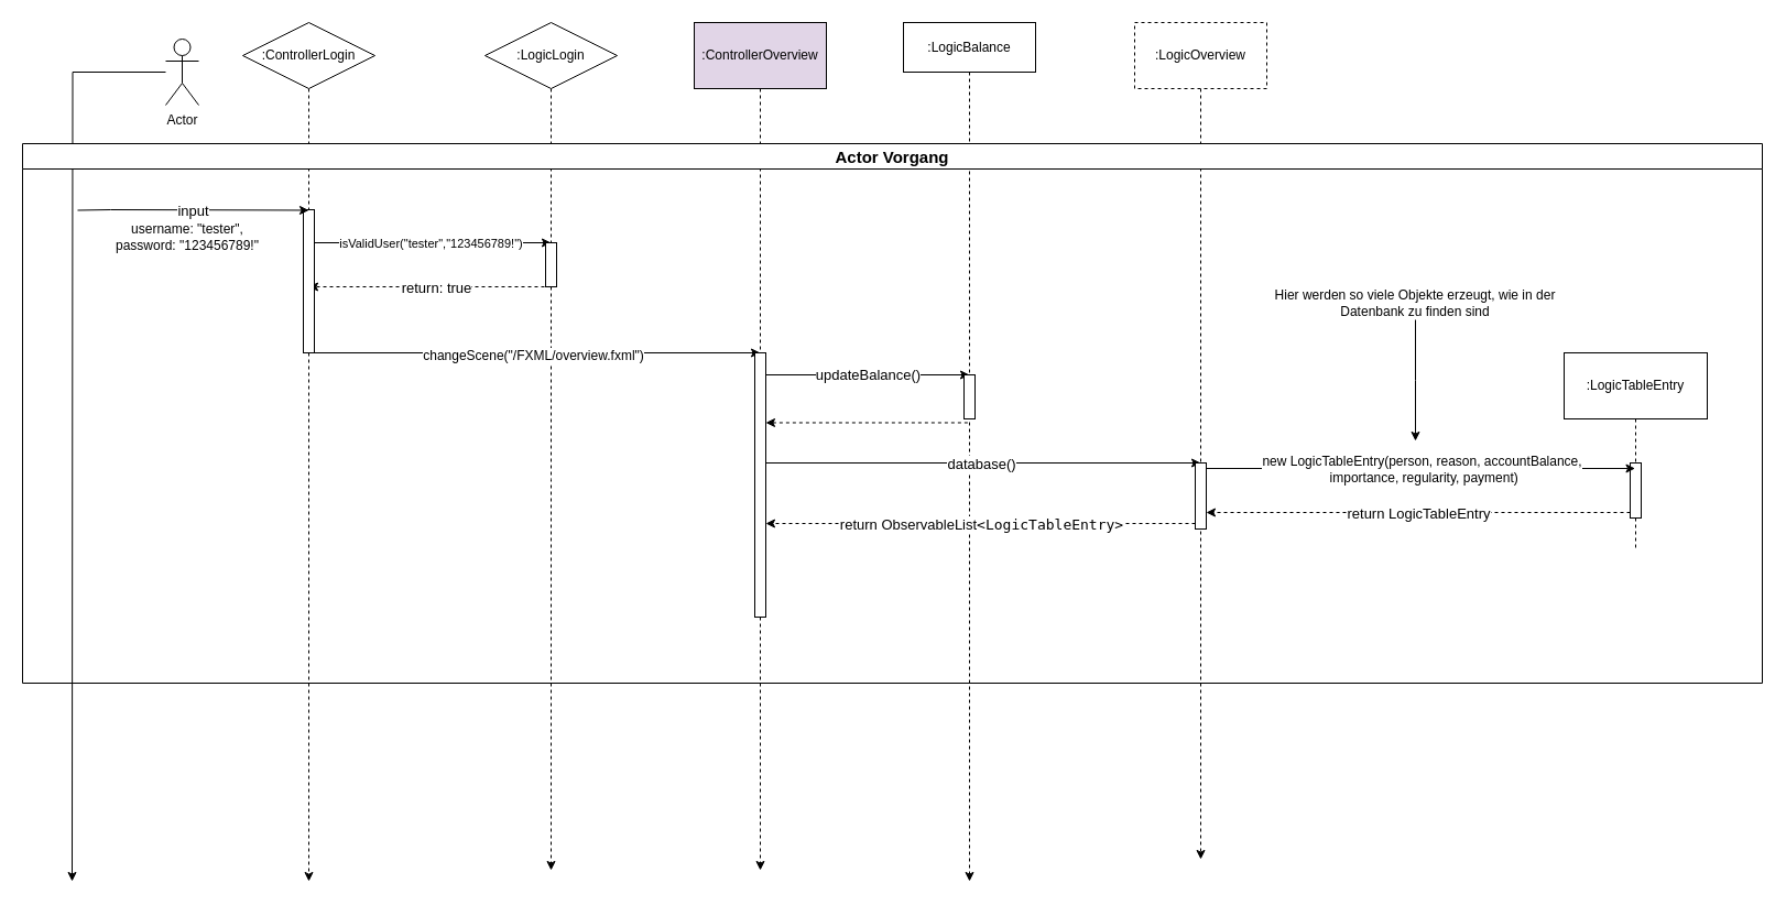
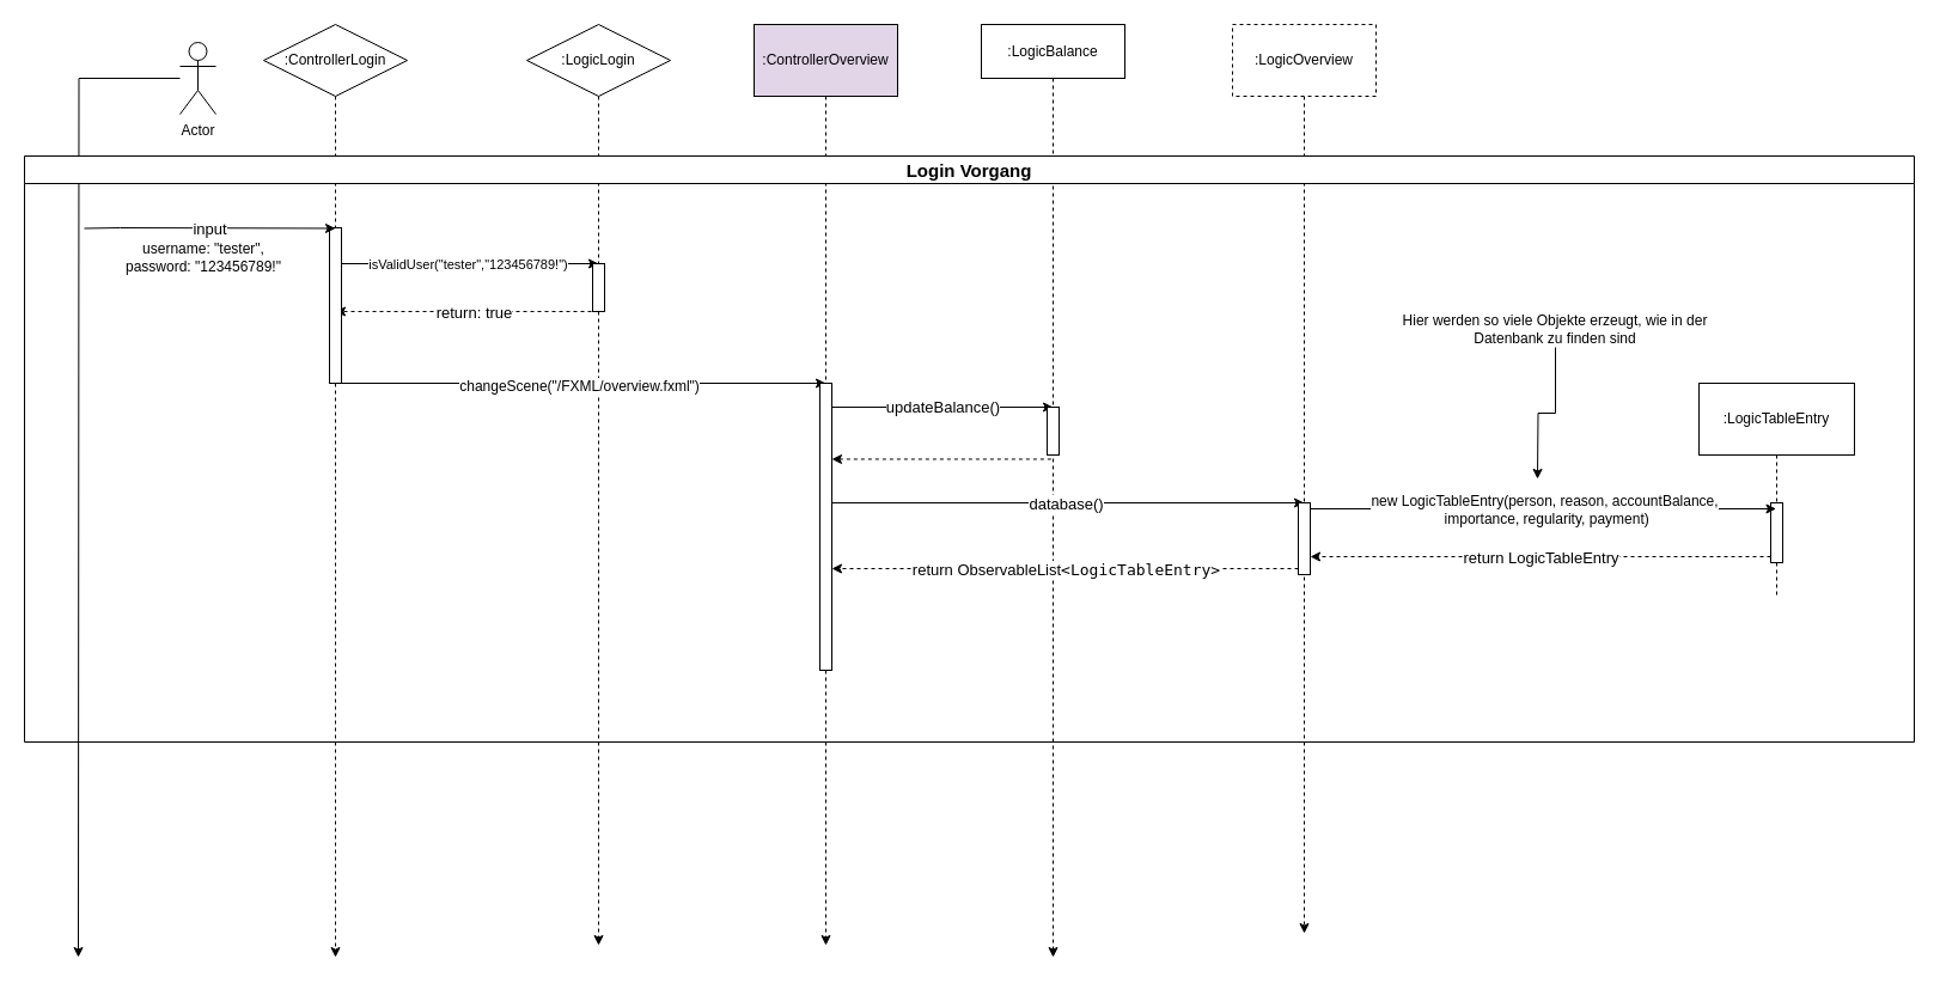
  <mxCell id="0" />
  <mxCell id="1" parent="0" />
  <mxCell id="2" style="edgeStyle=orthogonalEdgeStyle;rounded=0;orthogonalLoop=1;jettySize=auto;html=1;" parent="1" source="3" edge="1"><mxGeometry relative="1" as="geometry"><mxPoint x="65" y="800" as="targetPoint" /></mxGeometry></mxCell>
  <mxCell id="3" value="Actor" style="shape=umlActor;verticalLabelPosition=bottom;verticalAlign=top;html=1;outlineConnect=0;" parent="1" vertex="1"><mxGeometry x="150" y="35" width="30" height="60" as="geometry" /></mxCell>
  <mxCell id="4" style="edgeStyle=orthogonalEdgeStyle;rounded=0;orthogonalLoop=1;jettySize=auto;html=1;dashed=1;" parent="1" source="5" edge="1"><mxGeometry relative="1" as="geometry"><mxPoint x="280" y="800" as="targetPoint" /></mxGeometry></mxCell>
  <mxCell id="5" value=":ControllerLogin" style="rhombus;whiteSpace=wrap;html=1;" parent="1" vertex="1"><mxGeometry x="220" y="20" width="120" height="60" as="geometry" /></mxCell>
  <mxCell id="6" style="edgeStyle=orthogonalEdgeStyle;rounded=0;orthogonalLoop=1;jettySize=auto;html=1;dashed=1;" parent="1" source="7" edge="1"><mxGeometry relative="1" as="geometry"><mxPoint x="500" y="790" as="targetPoint" /></mxGeometry></mxCell>
  <mxCell id="7" value=":LogicLogin" style="rhombus;whiteSpace=wrap;html=1;" parent="1" vertex="1"><mxGeometry x="440" y="20" width="120" height="60" as="geometry" /></mxCell>
  <mxCell id="8" style="edgeStyle=orthogonalEdgeStyle;rounded=0;orthogonalLoop=1;jettySize=auto;html=1;dashed=1;" parent="1" source="9" edge="1"><mxGeometry relative="1" as="geometry"><mxPoint x="690" y="790" as="targetPoint" /></mxGeometry></mxCell>
  <mxCell id="9" value=":ControllerOverview" style="rounded=0;whiteSpace=wrap;html=1;fillColor=#e1d5e7;" parent="1" vertex="1"><mxGeometry x="630" y="20" width="120" height="60" as="geometry" /></mxCell>
  <mxCell id="10" value="" style="endArrow=classic;html=1;rounded=0;" parent="1" edge="1"><mxGeometry relative="1" as="geometry"><mxPoint x="280" y="220" as="sourcePoint" /><mxPoint x="500" y="220" as="targetPoint" /></mxGeometry></mxCell>
  <mxCell id="11" value="isValidUser(&quot;tester&quot;,&quot;123456789!&quot;)" style="edgeLabel;resizable=0;html=1;align=center;verticalAlign=middle;" parent="10" connectable="0" vertex="1"><mxGeometry relative="1" as="geometry" /></mxCell>
  <mxCell id="12" value="" style="endArrow=classic;html=1;rounded=0;dashed=1;" parent="1" edge="1"><mxGeometry relative="1" as="geometry"><mxPoint x="500" y="260" as="sourcePoint" /><mxPoint x="280" y="260" as="targetPoint" /></mxGeometry></mxCell>
  <mxCell id="13" value="Label" style="edgeLabel;resizable=0;html=1;align=center;verticalAlign=middle;" parent="12" connectable="0" vertex="1"><mxGeometry relative="1" as="geometry" /></mxCell>
  <mxCell id="14" value="&lt;font style=&quot;font-size: 13px;&quot;&gt;return: true&lt;/font&gt;" style="edgeLabel;html=1;align=center;verticalAlign=middle;resizable=0;points=[];" parent="12" vertex="1" connectable="0"><mxGeometry x="-0.045" relative="1" as="geometry"><mxPoint as="offset" /></mxGeometry></mxCell>
  <mxCell id="15" value="" style="endArrow=classic;html=1;rounded=0;" parent="1" edge="1"><mxGeometry relative="1" as="geometry"><mxPoint x="280" y="320" as="sourcePoint" /><mxPoint x="690" y="320" as="targetPoint" /></mxGeometry></mxCell>
  <mxCell id="16" value="Label" style="edgeLabel;resizable=0;html=1;align=center;verticalAlign=middle;" parent="15" connectable="0" vertex="1"><mxGeometry relative="1" as="geometry" /></mxCell>
  <mxCell id="17" value="&lt;font style=&quot;font-size: 12px;&quot;&gt;&lt;font style=&quot;font-size: 12px;&quot;&gt;changeScene(&quot;/FXML/overview.fxml&quot;&lt;/font&gt;)&lt;/font&gt;" style="edgeLabel;html=1;align=center;verticalAlign=middle;resizable=0;points=[];" parent="15" vertex="1" connectable="0"><mxGeometry x="-0.01" y="-2" relative="1" as="geometry"><mxPoint as="offset" /></mxGeometry></mxCell>
  <mxCell id="18" style="edgeStyle=orthogonalEdgeStyle;rounded=0;orthogonalLoop=1;jettySize=auto;html=1;dashed=1;" parent="1" source="19" edge="1"><mxGeometry relative="1" as="geometry"><mxPoint x="880" y="800" as="targetPoint" /></mxGeometry></mxCell>
  <mxCell id="19" value=":LogicBalance" style="rounded=0;whiteSpace=wrap;html=1;" parent="1" vertex="1"><mxGeometry x="820" y="20" width="120" height="45" as="geometry" /></mxCell>
  <mxCell id="20" value="" style="endArrow=classic;html=1;rounded=0;" parent="1" edge="1"><mxGeometry relative="1" as="geometry"><mxPoint x="690" y="340" as="sourcePoint" /><mxPoint x="880" y="340" as="targetPoint" /></mxGeometry></mxCell>
  <mxCell id="21" value="Label" style="edgeLabel;resizable=0;html=1;align=center;verticalAlign=middle;" parent="20" connectable="0" vertex="1"><mxGeometry relative="1" as="geometry" /></mxCell>
  <mxCell id="22" value="&lt;font style=&quot;font-size: 13px;&quot;&gt;updateBalance()&lt;/font&gt;" style="edgeLabel;html=1;align=center;verticalAlign=middle;resizable=0;points=[];" parent="20" vertex="1" connectable="0"><mxGeometry x="0.021" y="1" relative="1" as="geometry"><mxPoint as="offset" /></mxGeometry></mxCell>
  <mxCell id="23" style="edgeStyle=orthogonalEdgeStyle;rounded=0;orthogonalLoop=1;jettySize=auto;html=1;dashed=1;" parent="1" source="24" edge="1"><mxGeometry relative="1" as="geometry"><mxPoint x="1090" y="780" as="targetPoint" /></mxGeometry></mxCell>
  <mxCell id="24" value=":LogicOverview" style="rounded=0;whiteSpace=wrap;html=1;dashed=1;" parent="1" vertex="1"><mxGeometry x="1030" y="20" width="120" height="60" as="geometry" /></mxCell>
  <mxCell id="25" value="" style="endArrow=classic;html=1;rounded=0;" parent="1" edge="1"><mxGeometry relative="1" as="geometry"><mxPoint x="690" y="420" as="sourcePoint" /><mxPoint x="1090" y="420" as="targetPoint" /></mxGeometry></mxCell>
  <mxCell id="26" value="&lt;font style=&quot;font-size: 13px;&quot;&gt;database()&lt;/font&gt;" style="edgeLabel;resizable=0;html=1;align=center;verticalAlign=middle;" parent="25" connectable="0" vertex="1"><mxGeometry relative="1" as="geometry" /></mxCell>
- <mxCell id="27" value="&lt;font style=&quot;font-size: 15px;&quot;&gt;Actor Vorgang&lt;/font&gt;" style="swimlane;whiteSpace=wrap;html=1;" parent="1" vertex="1"><mxGeometry x="20" y="130" width="1580" height="490" as="geometry" /></mxCell>
+ <mxCell id="27" value="&lt;font style=&quot;font-size: 15px;&quot;&gt;Login Vorgang&lt;/font&gt;" style="swimlane;whiteSpace=wrap;html=1;" parent="1" vertex="1"><mxGeometry x="20" y="130" width="1580" height="490" as="geometry" /></mxCell>
  <mxCell id="28" value="" style="html=1;points=[[0,0,0,0,5],[0,1,0,0,-5],[1,0,0,0,5],[1,1,0,0,-5]];perimeter=orthogonalPerimeter;outlineConnect=0;targetShapes=umlLifeline;portConstraint=eastwest;newEdgeStyle={&quot;curved&quot;:0,&quot;rounded&quot;:0};" parent="27" vertex="1"><mxGeometry x="255" y="60" width="10" height="130" as="geometry" /></mxCell>
  <mxCell id="29" value="" style="endArrow=classic;html=1;rounded=0;" parent="27" edge="1"><mxGeometry relative="1" as="geometry"><mxPoint x="50" y="60.5" as="sourcePoint" /><mxPoint x="260" y="60.5" as="targetPoint" /><Array as="points"><mxPoint x="80" y="60" /></Array></mxGeometry></mxCell>
  <mxCell id="30" value="&lt;font style=&quot;font-size: 13px;&quot;&gt;input&lt;/font&gt;" style="edgeLabel;resizable=0;html=1;align=center;verticalAlign=middle;" parent="29" connectable="0" vertex="1"><mxGeometry relative="1" as="geometry" /></mxCell>
  <mxCell id="31" value="" style="html=1;points=[[0,0,0,0,5],[0,1,0,0,-5],[1,0,0,0,5],[1,1,0,0,-5]];perimeter=orthogonalPerimeter;outlineConnect=0;targetShapes=umlLifeline;portConstraint=eastwest;newEdgeStyle={&quot;curved&quot;:0,&quot;rounded&quot;:0};" parent="27" vertex="1"><mxGeometry x="475" y="90" width="10" height="40" as="geometry" /></mxCell>
  <mxCell id="32" value="" style="html=1;points=[[0,0,0,0,5],[0,1,0,0,-5],[1,0,0,0,5],[1,1,0,0,-5]];perimeter=orthogonalPerimeter;outlineConnect=0;targetShapes=umlLifeline;portConstraint=eastwest;newEdgeStyle={&quot;curved&quot;:0,&quot;rounded&quot;:0};" parent="27" vertex="1"><mxGeometry x="665" y="190" width="10" height="240" as="geometry" /></mxCell>
  <mxCell id="33" value="" style="html=1;points=[[0,0,0,0,5],[0,1,0,0,-5],[1,0,0,0,5],[1,1,0,0,-5]];perimeter=orthogonalPerimeter;outlineConnect=0;targetShapes=umlLifeline;portConstraint=eastwest;newEdgeStyle={&quot;curved&quot;:0,&quot;rounded&quot;:0};" parent="27" vertex="1"><mxGeometry x="855" y="210" width="10" height="40" as="geometry" /></mxCell>
  <mxCell id="34" value="" style="html=1;points=[[0,0,0,0,5],[0,1,0,0,-5],[1,0,0,0,5],[1,1,0,0,-5]];perimeter=orthogonalPerimeter;outlineConnect=0;targetShapes=umlLifeline;portConstraint=eastwest;newEdgeStyle={&quot;curved&quot;:0,&quot;rounded&quot;:0};" parent="27" vertex="1"><mxGeometry x="1065" y="290" width="10" height="60" as="geometry" /></mxCell>
  <mxCell id="35" value="" style="endArrow=classic;html=1;rounded=0;exitX=0.337;exitY=1.087;exitDx=0;exitDy=0;exitPerimeter=0;dashed=1;" parent="27" source="33" target="32" edge="1"><mxGeometry width="50" height="50" relative="1" as="geometry"><mxPoint x="520" y="250" as="sourcePoint" /><mxPoint x="570" y="200" as="targetPoint" /></mxGeometry></mxCell>
  <mxCell id="36" value="username: &quot;tester&quot;,&lt;br&gt;password: &quot;123456789!&quot;" style="text;html=1;strokeColor=none;fillColor=none;align=center;verticalAlign=middle;whiteSpace=wrap;rounded=0;" parent="27" vertex="1"><mxGeometry x="80" y="70" width="140" height="30" as="geometry" /></mxCell>
  <mxCell id="37" value="" style="endArrow=classic;html=1;rounded=0;exitX=0;exitY=1;exitDx=0;exitDy=-5;exitPerimeter=0;dashed=1;" parent="27" source="34" target="32" edge="1"><mxGeometry relative="1" as="geometry"><mxPoint x="1060" y="330" as="sourcePoint" /><mxPoint x="990" y="330" as="targetPoint" /></mxGeometry></mxCell>
  <mxCell id="38" value="&lt;font style=&quot;font-size: 13px;&quot;&gt;return&amp;nbsp;ObservableList&lt;span style=&quot;font-family: &amp;quot;JetBrains Mono&amp;quot;, monospace;&quot;&gt;&amp;lt;&lt;/span&gt;&lt;span style=&quot;font-family: &amp;quot;JetBrains Mono&amp;quot;, monospace;&quot;&gt;LogicTableEntry&lt;/span&gt;&lt;span style=&quot;font-family: &amp;quot;JetBrains Mono&amp;quot;, monospace;&quot;&gt;&amp;gt;&lt;/span&gt;&lt;/font&gt;" style="edgeLabel;resizable=0;html=1;align=center;verticalAlign=middle;" parent="37" connectable="0" vertex="1"><mxGeometry relative="1" as="geometry" /></mxCell>
  <mxCell id="39" value=":LogicTableEntry" style="shape=umlLifeline;perimeter=lifelinePerimeter;whiteSpace=wrap;html=1;container=1;dropTarget=0;collapsible=0;recursiveResize=0;outlineConnect=0;portConstraint=eastwest;newEdgeStyle={&quot;curved&quot;:0,&quot;rounded&quot;:0};size=60;" parent="27" vertex="1"><mxGeometry x="1400" y="190" width="130" height="180" as="geometry" /></mxCell>
  <mxCell id="40" value="" style="html=1;points=[[0,0,0,0,5],[0,1,0,0,-5],[1,0,0,0,5],[1,1,0,0,-5]];perimeter=orthogonalPerimeter;outlineConnect=0;targetShapes=umlLifeline;portConstraint=eastwest;newEdgeStyle={&quot;curved&quot;:0,&quot;rounded&quot;:0};" parent="39" vertex="1"><mxGeometry x="60" y="100" width="10" height="50" as="geometry" /></mxCell>
  <mxCell id="41" value="" style="endArrow=classic;html=1;rounded=0;exitX=0;exitY=1;exitDx=0;exitDy=-5;exitPerimeter=0;dashed=1;" parent="27" source="40" target="34" edge="1"><mxGeometry relative="1" as="geometry"><mxPoint x="1250" y="270" as="sourcePoint" /><mxPoint x="1350" y="270" as="targetPoint" /></mxGeometry></mxCell>
  <mxCell id="42" value="&lt;font style=&quot;font-size: 13px;&quot;&gt;return LogicTableEntry&lt;/font&gt;" style="edgeLabel;resizable=0;html=1;align=center;verticalAlign=middle;" parent="41" connectable="0" vertex="1"><mxGeometry relative="1" as="geometry" /></mxCell>
  <mxCell id="43" value="" style="endArrow=classic;html=1;rounded=0;exitX=1;exitY=0;exitDx=0;exitDy=5;exitPerimeter=0;" parent="27" source="34" target="39" edge="1"><mxGeometry relative="1" as="geometry"><mxPoint x="960" y="220" as="sourcePoint" /><mxPoint x="1440" y="295" as="targetPoint" /></mxGeometry></mxCell>
  <mxCell id="44" value="&lt;font style=&quot;font-size: 12px;&quot;&gt;new LogicTableEntry(person, reason, accountBalance,&lt;br&gt;&amp;nbsp;importance, regularity, payment)&lt;/font&gt;" style="edgeLabel;resizable=0;html=1;align=center;verticalAlign=middle;" parent="43" connectable="0" vertex="1"><mxGeometry relative="1" as="geometry" /></mxCell>
  <mxCell id="45" style="edgeStyle=orthogonalEdgeStyle;rounded=0;orthogonalLoop=1;jettySize=auto;html=1;" parent="27" source="46" edge="1"><mxGeometry relative="1" as="geometry"><mxPoint x="1265" y="270" as="targetPoint" /></mxGeometry></mxCell>
- <mxCell id="46" value="Hier werden so viele Objekte erzeugt, wie in der Datenbank zu finden sind" style="text;html=1;strokeColor=none;fillColor=none;align=center;verticalAlign=middle;whiteSpace=wrap;rounded=0;" parent="27" vertex="1"><mxGeometry x="1120" y="130" width="290" height="30" as="geometry" /></mxCell>
+ <mxCell id="46" value="Hier werden so viele Objekte erzeugt, wie in der Datenbank zu finden sind" style="text;html=1;strokeColor=none;fillColor=none;align=center;verticalAlign=middle;whiteSpace=wrap;rounded=0;" parent="27" vertex="1"><mxGeometry x="1135" y="130" width="290" height="30" as="geometry" /></mxCell>
